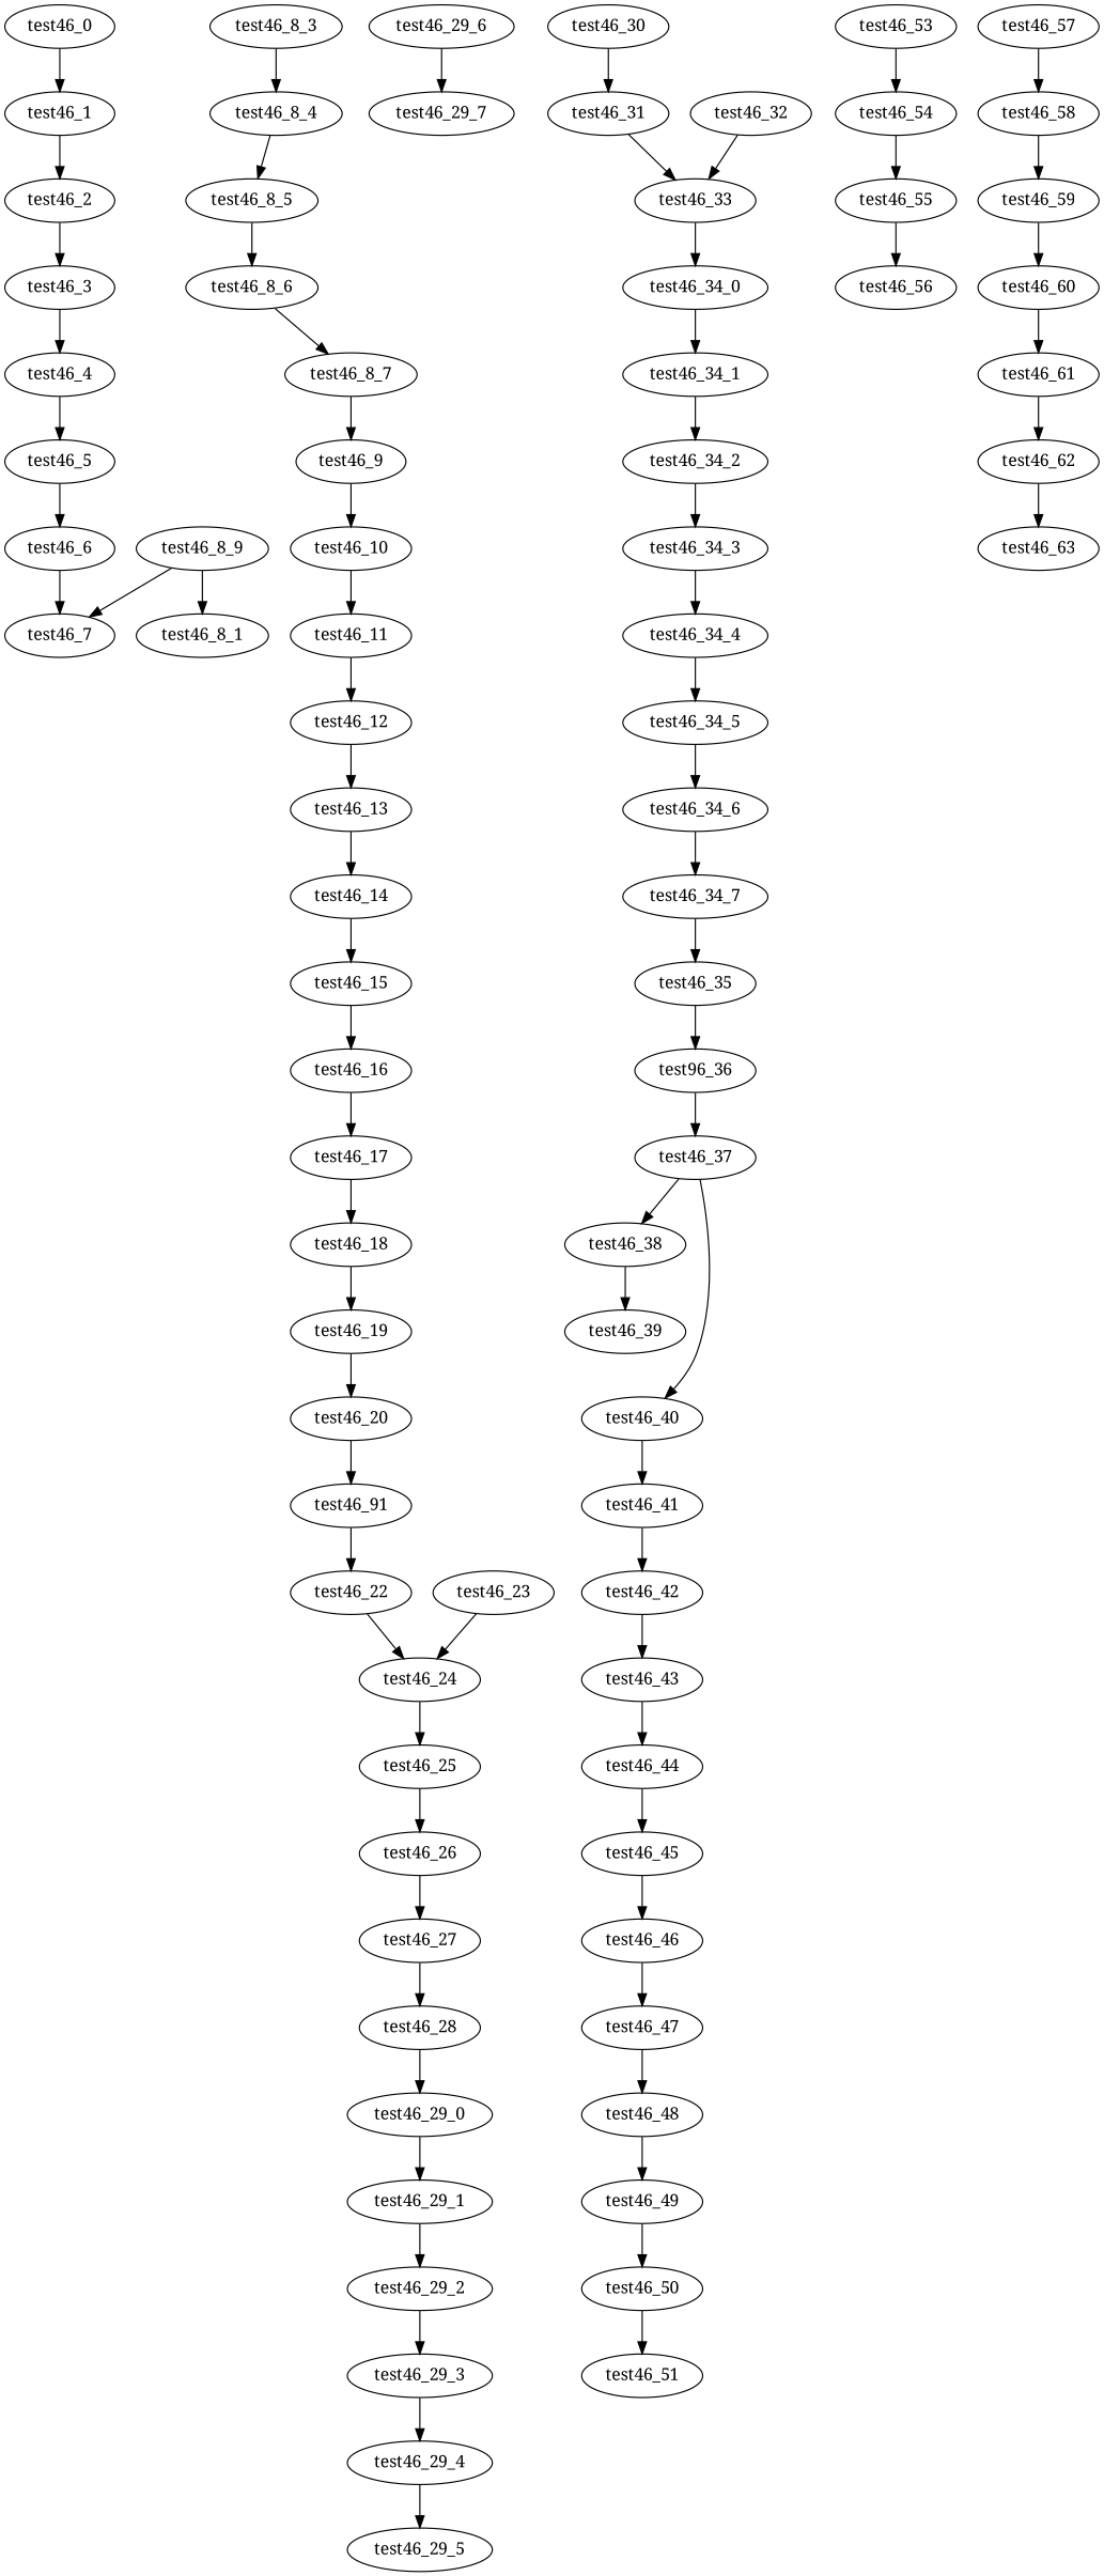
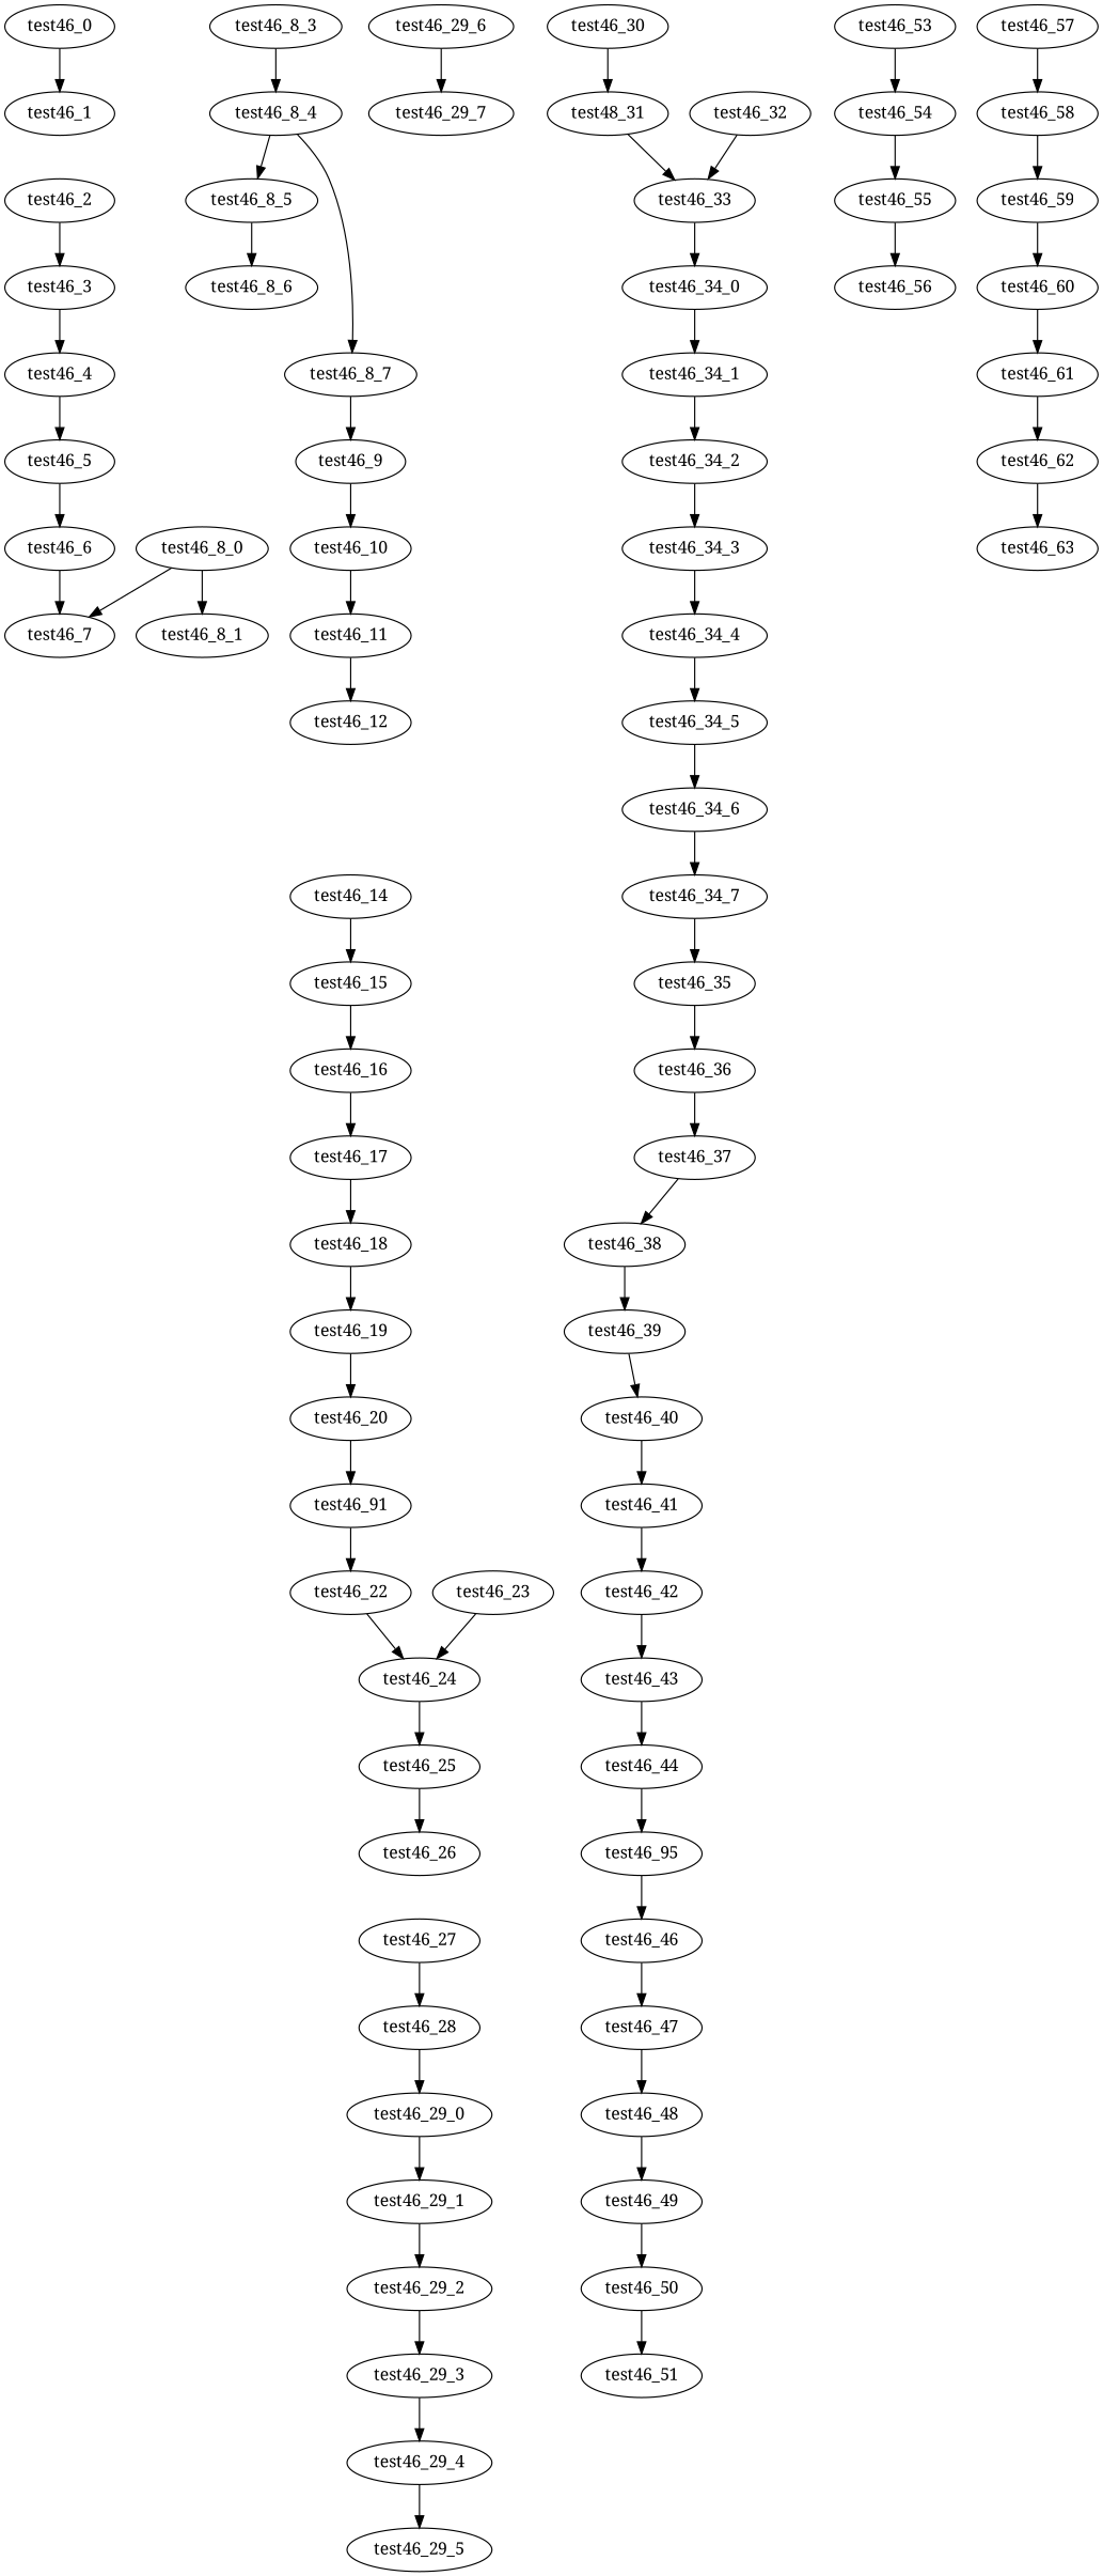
  digraph {
    fontname="Noto Serif"
    node [fontname="Noto Serif"]
    edge [fontname="Noto Serif"]
    test46_0
    test46_1
    test46_2
    test46_3
    test46_4
    test46_5
    test46_6
    test46_7
-   test46_8_0 [label=test46_8_9]
+   test46_8_0
    test46_8_1
    test46_8_3
    test46_8_4
    test46_8_5
    test46_8_6
    test46_8_7
    test46_9
    test46_10
    test46_11
    test46_12
-   test46_13
    test46_14
    test46_15
    test46_16
    test46_17
    test46_18
    test46_19
    test46_20
    n28 [label=test46_91]
    test46_22
    test46_24
    test46_23
    test46_25
    test46_26
    test46_27
    test46_28
    test46_29_0
    test46_29_1
    test46_29_2
    test46_29_3
    test46_29_4
    test46_29_5
    test46_29_6
    test46_29_7
    test46_30
-   test46_31
+   test46_31 [label=test48_31]
    test46_33
    test46_32
    test46_34_0
    test46_34_1
    test46_34_2
    test46_34_3
    test46_34_4
    test46_34_5
    test46_34_6
    test46_34_7
    test46_35
-   test46_36 [label=test96_36]
+   test46_36
    test46_37
    test46_38
    test46_39
    test46_40
    test46_41
    test46_42
    test46_43
    test46_44
-   test46_45
+   test46_45 [label=test46_95]
    test46_46
    test46_47
    test46_48
    test46_49
    test46_50
    test46_51
    test46_53
    test46_54
    test46_55
    test46_56
    test46_57
    test46_58
    test46_59
    test46_60
    test46_61
    test46_62
    test46_63
    test46_0 -> test46_1
-   test46_1 -> test46_2
    test46_2 -> test46_3
    test46_3 -> test46_4
    test46_4 -> test46_5
    test46_5 -> test46_6
    test46_6 -> test46_7
    test46_8_0 -> test46_7
    test46_8_0 -> test46_8_1
    test46_8_3 -> test46_8_4
    test46_8_4 -> test46_8_5
    test46_8_5 -> test46_8_6
-   test46_8_6 -> test46_8_7
+   test46_8_4 -> test46_8_7
    test46_8_7 -> test46_9
    test46_9 -> test46_10
    test46_10 -> test46_11
    test46_11 -> test46_12
-   test46_12 -> test46_13
-   test46_13 -> test46_14
    test46_14 -> test46_15
    test46_15 -> test46_16
    test46_16 -> test46_17
    test46_17 -> test46_18
    test46_18 -> test46_19
    test46_19 -> test46_20
    test46_20 -> n28
    n28 -> test46_22
    test46_22 -> test46_24
    test46_24 -> test46_25
    test46_23 -> test46_24
    test46_25 -> test46_26
-   test46_26 -> test46_27
    test46_27 -> test46_28
    test46_28 -> test46_29_0
    test46_29_0 -> test46_29_1
    test46_29_1 -> test46_29_2
    test46_29_2 -> test46_29_3
    test46_29_3 -> test46_29_4
    test46_29_4 -> test46_29_5
    test46_29_6 -> test46_29_7
    test46_30 -> test46_31
    test46_31 -> test46_33
    test46_33 -> test46_34_0
    test46_32 -> test46_33
    test46_34_0 -> test46_34_1
    test46_34_1 -> test46_34_2
    test46_34_2 -> test46_34_3
    test46_34_3 -> test46_34_4
    test46_34_4 -> test46_34_5
    test46_34_5 -> test46_34_6
    test46_34_6 -> test46_34_7
    test46_34_7 -> test46_35
    test46_35 -> test46_36
    test46_36 -> test46_37
    test46_37 -> test46_38
    test46_38 -> test46_39
-   test46_37 -> test46_40
+   test46_39 -> test46_40
    test46_40 -> test46_41
    test46_41 -> test46_42
    test46_42 -> test46_43
    test46_43 -> test46_44
    test46_44 -> test46_45
    test46_45 -> test46_46
    test46_46 -> test46_47
    test46_47 -> test46_48
    test46_48 -> test46_49
    test46_49 -> test46_50
    test46_50 -> test46_51
    test46_53 -> test46_54
    test46_54 -> test46_55
    test46_55 -> test46_56
    test46_57 -> test46_58
    test46_58 -> test46_59
    test46_59 -> test46_60
    test46_60 -> test46_61
    test46_61 -> test46_62
    test46_62 -> test46_63
  }
